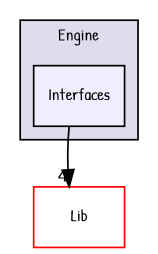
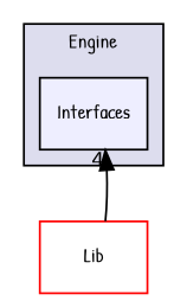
  digraph {
    compound=true
    fontname="Patrick Hand"
    node [fontname="Patrick Hand" fontsize=10 shape=box style=filled]
    n1 [fillcolor="#eeeeff" label=Interfaces pencolor=black]
    n2 [color=red fillcolor=white label=Lib]
    subgraph cluster_1 {
      bgcolor="#ddddee"
      fontsize=10
      label=Engine
      pencolor=black
      n1
    }
-   n1 -> n2 [headlabel=4 labeldistance=1.5 labelfontname=Helvetica labelfontsize=10 fontname="Patrick Hand"]
+   n2 -> n1 [headlabel=4 labeldistance=1.5 labelfontname=Helvetica labelfontsize=10 fontname="Patrick Hand"]
  }
